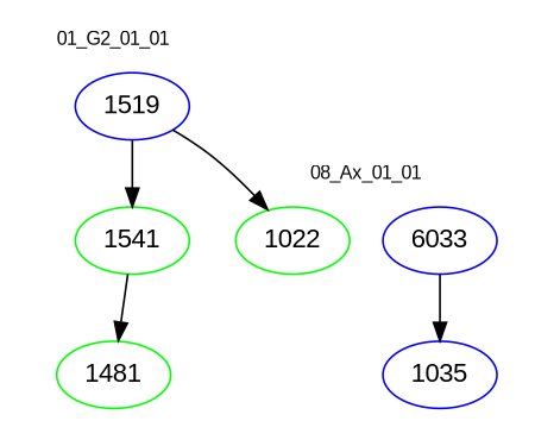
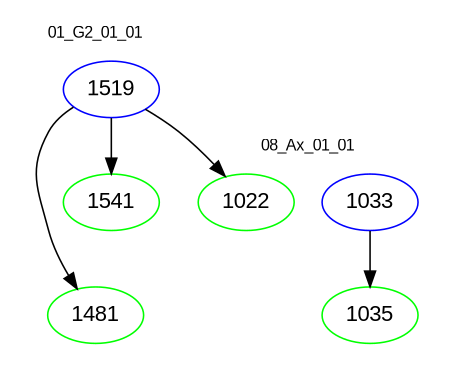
  digraph {
    fontname="Liberation Sans"
    node [color=green fontname="Liberation Sans"]
    edge [color=black fontname="Liberation Sans"]
-   n1 [color=blue label=6033]
+   n1 [color=blue label=1033]
    n2 [label=1022]
-   n3 [color=blue label=1035]
+   n3 [label=1035]
    n4 [color=blue label=1519]
    n5 [label=1481]
    n6 [label=1541]
    subgraph cluster_1 {
      color=white
      fontsize=10
      label="08_Ax_01_01"
      n1
      n2
      n3
    }
    subgraph cluster_2 {
      color=white
      fontsize=10
      label="01_G2_01_01"
      n4
      n5
      n6
    }
    n1 -> n3
    n4 -> n2
-   n6 -> n5
+   n4 -> n5
    n4 -> n6
  }
